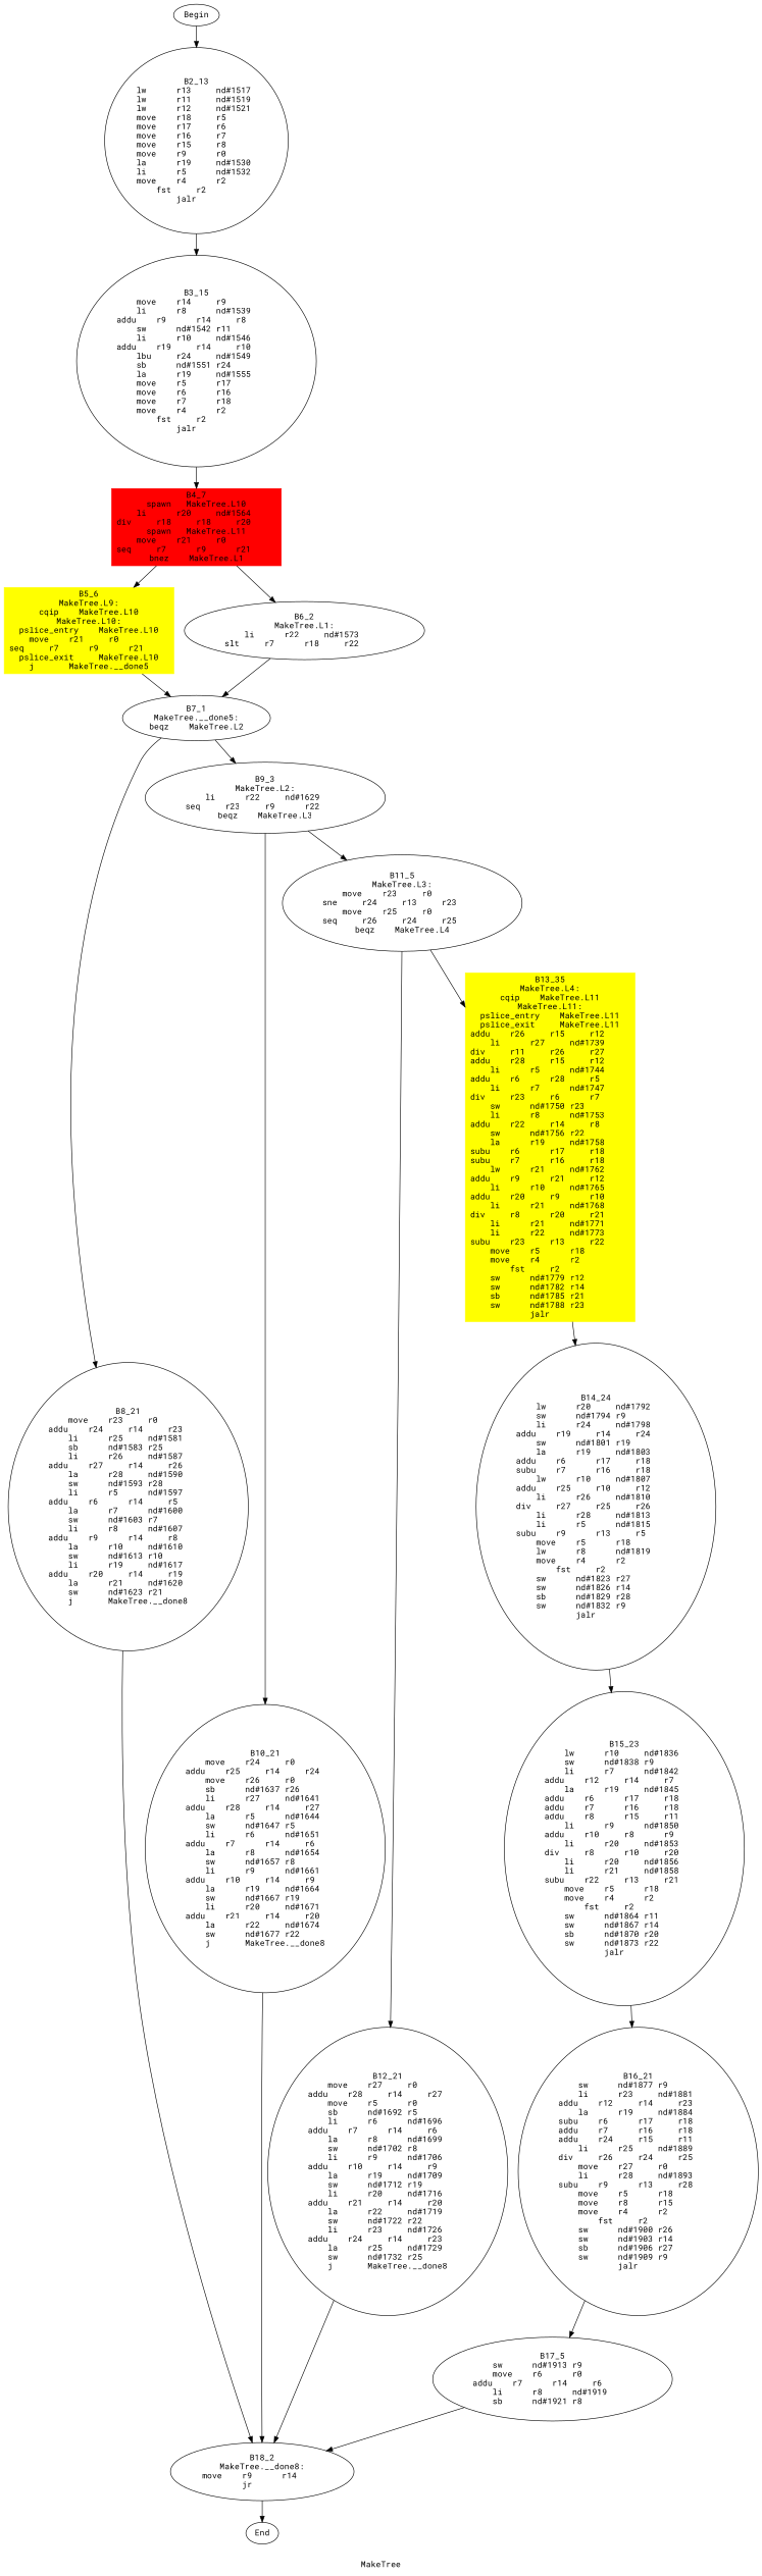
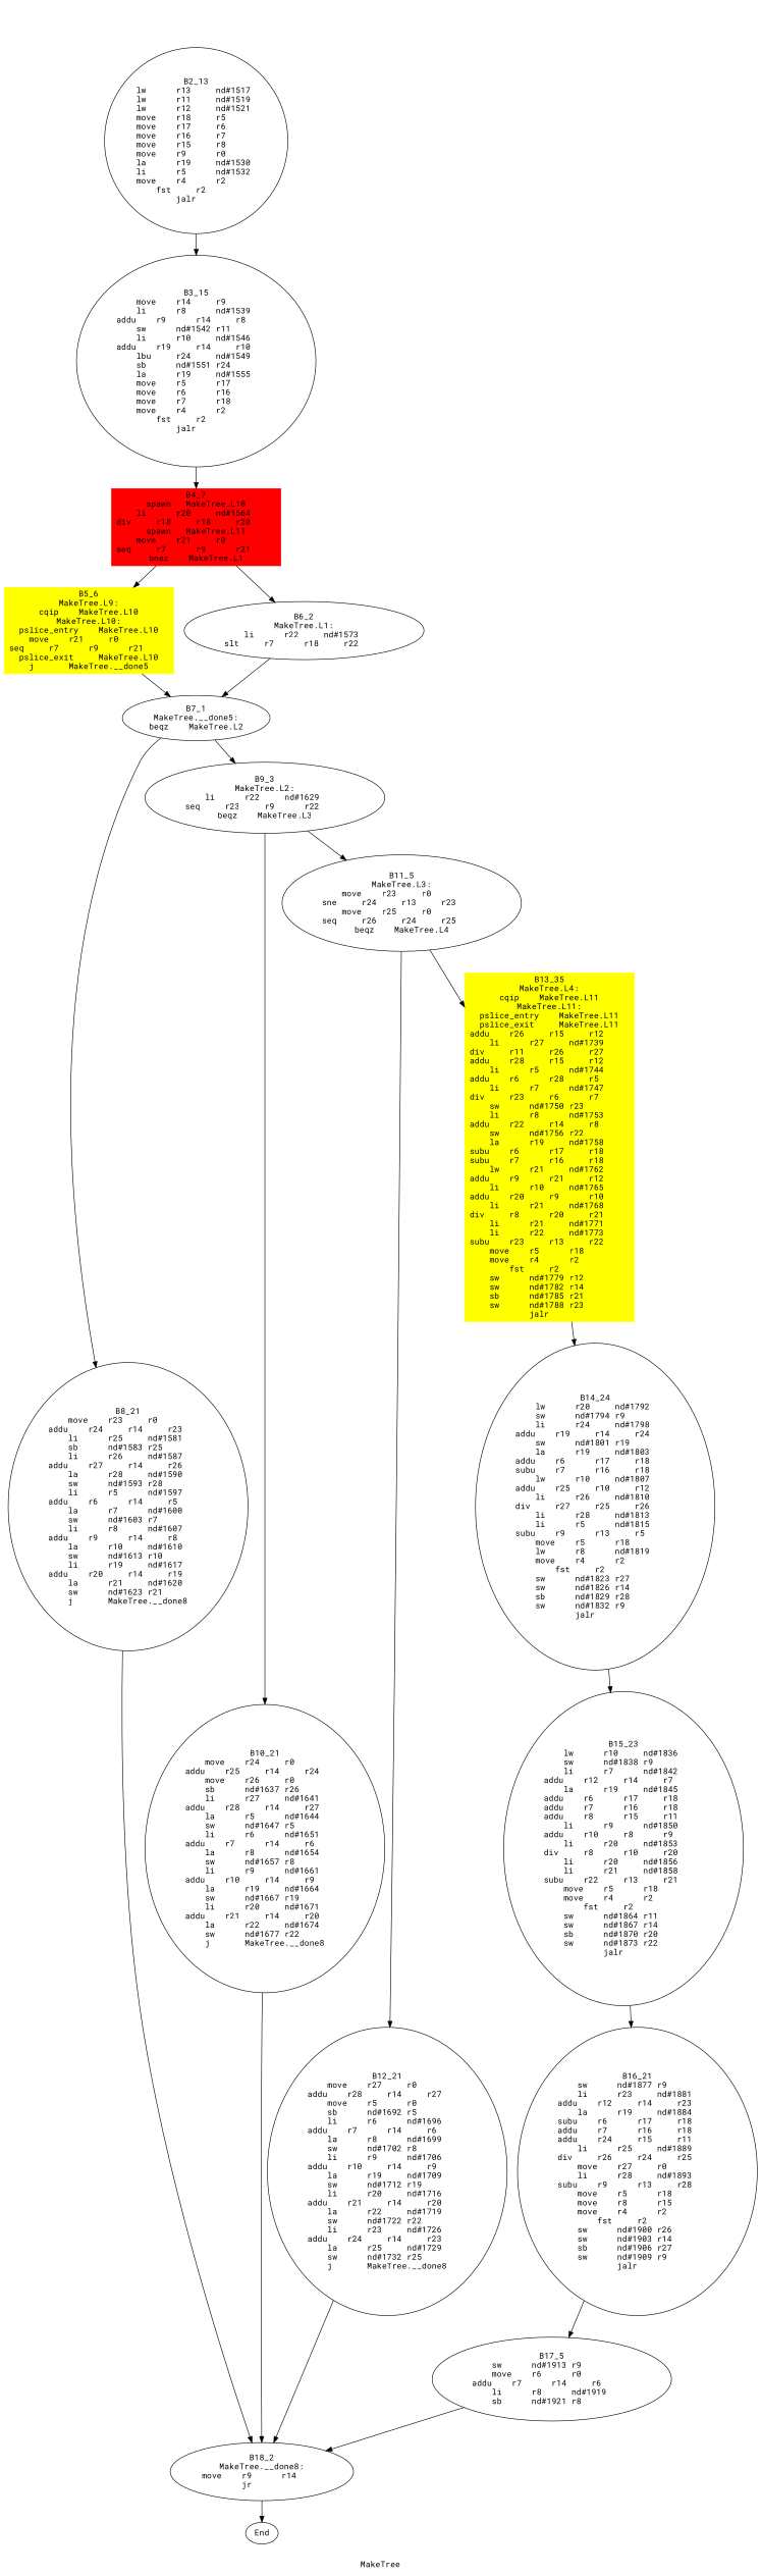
  digraph {
    color=purple
    label=MakeTree
    style=dashed
    fontname="Roboto Mono"
    node [fontname="Roboto Mono"]
    edge [fontname="Roboto Mono"]
-   n1 [label=Begin]
    n2 [label="B2_13\nlw	r13	nd#1517	\nlw	r11	nd#1519	\nlw	r12	nd#1521	\nmove	r18	r5	\nmove	r17	r6	\nmove	r16	r7	\nmove	r15	r8	\nmove	r9	r0	\nla	r19	nd#1530	\nli	r5	nd#1532	\nmove	r4	r2	\nfst	r2	\njalr	\n"]
    n3 [label="B3_15\nmove	r14	r9	\nli	r8	nd#1539	\naddu	r9	r14	r8	\nsw	nd#1542	r11	\nli	r10	nd#1546	\naddu	r19	r14	r10	\nlbu	r24	nd#1549	\nsb	nd#1551	r24	\nla	r19	nd#1555	\nmove	r5	r17	\nmove	r6	r16	\nmove	r7	r18	\nmove	r4	r2	\nfst	r2	\njalr	\n"]
    n4 [label=End]
    n5 [color=red label="B4_7\nspawn	MakeTree.L10\nli	r20	nd#1564	\ndiv	r18	r18	r20	\nspawn	MakeTree.L11\nmove	r21	r0	\nseq	r7	r9	r21	\nbnez	MakeTree.L1\n" shape=box style=filled]
    n6 [color=yellow label="B5_6\nMakeTree.L9:\ncqip	MakeTree.L10\nMakeTree.L10:\npslice_entry	MakeTree.L10\nmove	r21	r0	\nseq	r7	r9	r21	\npslice_exit	MakeTree.L10\nj	MakeTree.__done5\n" shape=polygon style=filled]
    n7 [label="B6_2\nMakeTree.L1:\nli	r22	nd#1573	\nslt	r7	r18	r22	\n"]
    n8 [label="B7_1\nMakeTree.__done5:\nbeqz	MakeTree.L2\n"]
    n9 [label="B8_21\nmove	r23	r0	\naddu	r24	r14	r23	\nli	r25	nd#1581	\nsb	nd#1583	r25	\nli	r26	nd#1587	\naddu	r27	r14	r26	\nla	r28	nd#1590	\nsw	nd#1593	r28	\nli	r5	nd#1597	\naddu	r6	r14	r5	\nla	r7	nd#1600	\nsw	nd#1603	r7	\nli	r8	nd#1607	\naddu	r9	r14	r8	\nla	r10	nd#1610	\nsw	nd#1613	r10	\nli	r19	nd#1617	\naddu	r20	r14	r19	\nla	r21	nd#1620	\nsw	nd#1623	r21	\nj	MakeTree.__done8\n"]
    n10 [label="B9_3\nMakeTree.L2:\nli	r22	nd#1629	\nseq	r23	r9	r22	\nbeqz	MakeTree.L3\n"]
    n11 [label="B18_2\nMakeTree.__done8:\nmove	r9	r14	\njr	\n"]
    n12 [label="B10_21\nmove	r24	r0	\naddu	r25	r14	r24	\nmove	r26	r0	\nsb	nd#1637	r26	\nli	r27	nd#1641	\naddu	r28	r14	r27	\nla	r5	nd#1644	\nsw	nd#1647	r5	\nli	r6	nd#1651	\naddu	r7	r14	r6	\nla	r8	nd#1654	\nsw	nd#1657	r8	\nli	r9	nd#1661	\naddu	r10	r14	r9	\nla	r19	nd#1664	\nsw	nd#1667	r19	\nli	r20	nd#1671	\naddu	r21	r14	r20	\nla	r22	nd#1674	\nsw	nd#1677	r22	\nj	MakeTree.__done8\n"]
    n13 [label="B11_5\nMakeTree.L3:\nmove	r23	r0	\nsne	r24	r13	r23	\nmove	r25	r0	\nseq	r26	r24	r25	\nbeqz	MakeTree.L4\n"]
    n14 [label="B12_21\nmove	r27	r0	\naddu	r28	r14	r27	\nmove	r5	r0	\nsb	nd#1692	r5	\nli	r6	nd#1696	\naddu	r7	r14	r6	\nla	r8	nd#1699	\nsw	nd#1702	r8	\nli	r9	nd#1706	\naddu	r10	r14	r9	\nla	r19	nd#1709	\nsw	nd#1712	r19	\nli	r20	nd#1716	\naddu	r21	r14	r20	\nla	r22	nd#1719	\nsw	nd#1722	r22	\nli	r23	nd#1726	\naddu	r24	r14	r23	\nla	r25	nd#1729	\nsw	nd#1732	r25	\nj	MakeTree.__done8\n"]
    n15 [color=yellow label="B13_35\nMakeTree.L4:\ncqip	MakeTree.L11\nMakeTree.L11:\npslice_entry	MakeTree.L11\npslice_exit	MakeTree.L11\naddu	r26	r15	r12	\nli	r27	nd#1739	\ndiv	r11	r26	r27	\naddu	r28	r15	r12	\nli	r5	nd#1744	\naddu	r6	r28	r5	\nli	r7	nd#1747	\ndiv	r23	r6	r7	\nsw	nd#1750	r23	\nli	r8	nd#1753	\naddu	r22	r14	r8	\nsw	nd#1756	r22	\nla	r19	nd#1758	\nsubu	r6	r17	r18	\nsubu	r7	r16	r18	\nlw	r21	nd#1762	\naddu	r9	r21	r12	\nli	r10	nd#1765	\naddu	r20	r9	r10	\nli	r21	nd#1768	\ndiv	r8	r20	r21	\nli	r21	nd#1771	\nli	r22	nd#1773	\nsubu	r23	r13	r22	\nmove	r5	r18	\nmove	r4	r2	\nfst	r2	\nsw	nd#1779	r12	\nsw	nd#1782	r14	\nsb	nd#1785	r21	\nsw	nd#1788	r23	\njalr	\n" shape=polygon style=filled]
    n16 [label="B14_24\nlw	r20	nd#1792	\nsw	nd#1794	r9	\nli	r24	nd#1798	\naddu	r19	r14	r24	\nsw	nd#1801	r19	\nla	r19	nd#1803	\naddu	r6	r17	r18	\nsubu	r7	r16	r18	\nlw	r10	nd#1807	\naddu	r25	r10	r12	\nli	r26	nd#1810	\ndiv	r27	r25	r26	\nli	r28	nd#1813	\nli	r5	nd#1815	\nsubu	r9	r13	r5	\nmove	r5	r18	\nlw	r8	nd#1819	\nmove	r4	r2	\nfst	r2	\nsw	nd#1823	r27	\nsw	nd#1826	r14	\nsb	nd#1829	r28	\nsw	nd#1832	r9	\njalr	\n"]
    n17 [label="B15_23\nlw	r10	nd#1836	\nsw	nd#1838	r9	\nli	r7	nd#1842	\naddu	r12	r14	r7	\nla	r19	nd#1845	\naddu	r6	r17	r18	\naddu	r7	r16	r18	\naddu	r8	r15	r11	\nli	r9	nd#1850	\naddu	r10	r8	r9	\nli	r20	nd#1853	\ndiv	r8	r10	r20	\nli	r20	nd#1856	\nli	r21	nd#1858	\nsubu	r22	r13	r21	\nmove	r5	r18	\nmove	r4	r2	\nfst	r2	\nsw	nd#1864	r11	\nsw	nd#1867	r14	\nsb	nd#1870	r20	\nsw	nd#1873	r22	\njalr	\n"]
    n18 [label="B16_21\nsw	nd#1877	r9	\nli	r23	nd#1881	\naddu	r12	r14	r23	\nla	r19	nd#1884	\nsubu	r6	r17	r18	\naddu	r7	r16	r18	\naddu	r24	r15	r11	\nli	r25	nd#1889	\ndiv	r26	r24	r25	\nmove	r27	r0	\nli	r28	nd#1893	\nsubu	r9	r13	r28	\nmove	r5	r18	\nmove	r8	r15	\nmove	r4	r2	\nfst	r2	\nsw	nd#1900	r26	\nsw	nd#1903	r14	\nsb	nd#1906	r27	\nsw	nd#1909	r9	\njalr	\n"]
    n19 [label="B17_5\nsw	nd#1913	r9	\nmove	r6	r0	\naddu	r7	r14	r6	\nli	r8	nd#1919	\nsb	nd#1921	r8	\n"]
-   n1 -> n2
    n2 -> n3
    n3 -> n5
    n5 -> n6
    n5 -> n7
    n6 -> n8
    n7 -> n8
    n8 -> n9
    n8 -> n10
    n9 -> n11
    n10 -> n12
    n10 -> n13
    n11 -> n4
    n12 -> n11
    n13 -> n14
    n13 -> n15
    n14 -> n11
    n15 -> n16
    n16 -> n17
    n17 -> n18
    n18 -> n19
    n19 -> n11
  }
